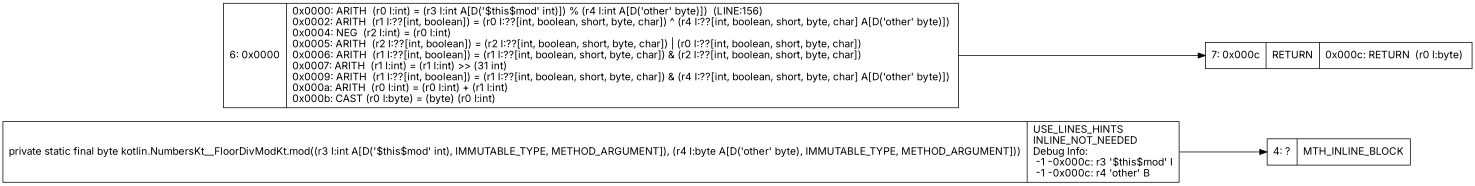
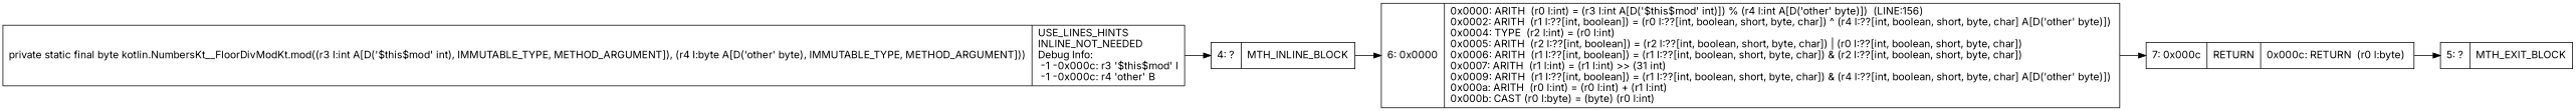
  digraph {
    fontname=Inter
    rankdir=LR
    node [fontname=Inter shape=record]
    edge [fontname=Inter]
    n1 [label="{4\:\ ?|MTH_INLINE_BLOCK\l}"]
-   n2 [label="{6\:\ 0x0000|0x0000: ARITH  (r0 I:int) = (r3 I:int A[D('$this$mod' int)]) % (r4 I:int A[D('other' byte)])  (LINE:156)\l0x0002: ARITH  (r1 I:??[int, boolean]) = (r0 I:??[int, boolean, short, byte, char]) ^ (r4 I:??[int, boolean, short, byte, char] A[D('other' byte)]) \l0x0004: NEG  (r2 I:int) = (r0 I:int) \l0x0005: ARITH  (r2 I:??[int, boolean]) = (r2 I:??[int, boolean, short, byte, char]) \| (r0 I:??[int, boolean, short, byte, char]) \l0x0006: ARITH  (r1 I:??[int, boolean]) = (r1 I:??[int, boolean, short, byte, char]) & (r2 I:??[int, boolean, short, byte, char]) \l0x0007: ARITH  (r1 I:int) = (r1 I:int) \>\> (31 int) \l0x0009: ARITH  (r1 I:??[int, boolean]) = (r1 I:??[int, boolean, short, byte, char]) & (r4 I:??[int, boolean, short, byte, char] A[D('other' byte)]) \l0x000a: ARITH  (r0 I:int) = (r0 I:int) + (r1 I:int) \l0x000b: CAST (r0 I:byte) = (byte) (r0 I:int) \l}"]
+   n2 [label="{6\:\ 0x0000|0x0000: ARITH  (r0 I:int) = (r3 I:int A[D('$this$mod' int)]) % (r4 I:int A[D('other' byte)])  (LINE:156)\l0x0002: ARITH  (r1 I:??[int, boolean]) = (r0 I:??[int, boolean, short, byte, char]) ^ (r4 I:??[int, boolean, short, byte, char] A[D('other' byte)]) \l0x0004: TYPE  (r2 I:int) = (r0 I:int) \l0x0005: ARITH  (r2 I:??[int, boolean]) = (r2 I:??[int, boolean, short, byte, char]) \| (r0 I:??[int, boolean, short, byte, char]) \l0x0006: ARITH  (r1 I:??[int, boolean]) = (r1 I:??[int, boolean, short, byte, char]) & (r2 I:??[int, boolean, short, byte, char]) \l0x0007: ARITH  (r1 I:int) = (r1 I:int) \>\> (31 int) \l0x0009: ARITH  (r1 I:??[int, boolean]) = (r1 I:??[int, boolean, short, byte, char]) & (r4 I:??[int, boolean, short, byte, char] A[D('other' byte)]) \l0x000a: ARITH  (r0 I:int) = (r0 I:int) + (r1 I:int) \l0x000b: CAST (r0 I:byte) = (byte) (r0 I:int) \l}"]
    n3 [label="{7\:\ 0x000c|RETURN\l|0x000c: RETURN  (r0 I:byte) \l}"]
+   n4 [label="{5\:\ ?|MTH_EXIT_BLOCK\l}"]
    n5 [label="{private static final byte kotlin.NumbersKt__FloorDivModKt.mod((r3 I:int A[D('$this$mod' int), IMMUTABLE_TYPE, METHOD_ARGUMENT]), (r4 I:byte A[D('other' byte), IMMUTABLE_TYPE, METHOD_ARGUMENT]))  | USE_LINES_HINTS\lINLINE_NOT_NEEDED\lDebug Info:\l  \-1 \-0x000c: r3 '$this$mod' I\l  \-1 \-0x000c: r4 'other' B\l}"]
+   n1 -> n2
    n2 -> n3
+   n3 -> n4
    n5 -> n1
  }
